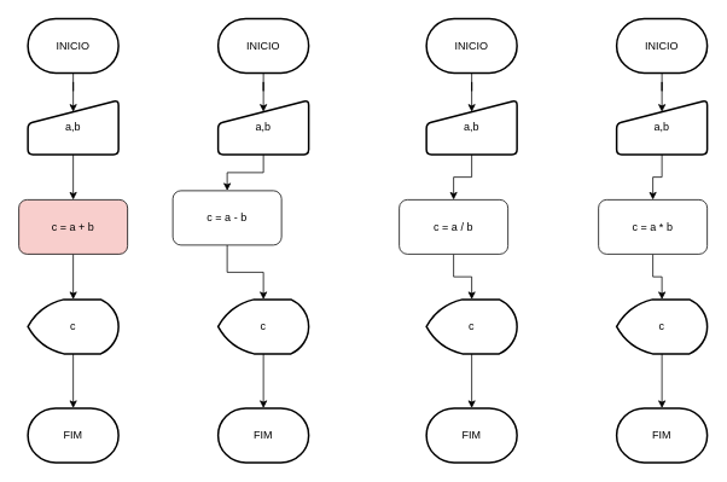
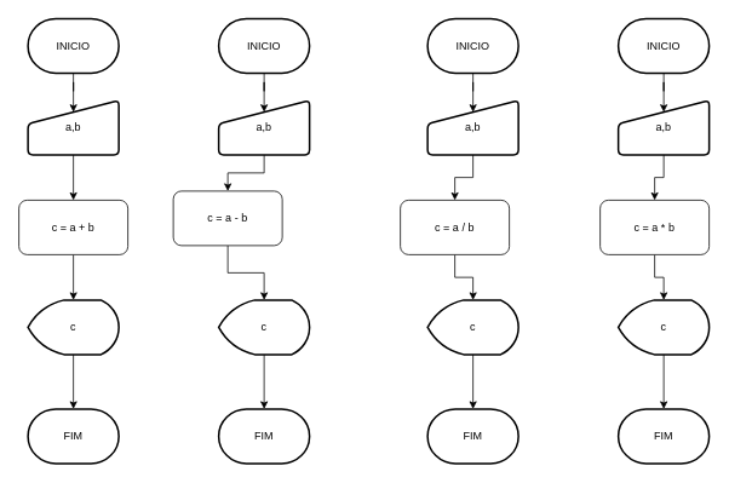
  <mxCell id="0" />
  <mxCell id="1" parent="0" />
  <mxCell id="2" value="" style="edgeStyle=orthogonalEdgeStyle;rounded=0;orthogonalLoop=1;jettySize=auto;html=1;entryX=0.5;entryY=0.217;entryDx=0;entryDy=0;entryPerimeter=0;" edge="1" parent="1" source="3" target="5"><mxGeometry relative="1" as="geometry" /></mxCell>
  <mxCell id="3" value="INICIO" style="strokeWidth=2;html=1;shape=mxgraph.flowchart.terminator;whiteSpace=wrap;" vertex="1" parent="1"><mxGeometry x="30" y="20" width="100" height="60" as="geometry" /></mxCell>
  <mxCell id="4" style="edgeStyle=orthogonalEdgeStyle;rounded=0;orthogonalLoop=1;jettySize=auto;html=1;entryX=0.5;entryY=0;entryDx=0;entryDy=0;" edge="1" parent="1" source="5" target="7"><mxGeometry relative="1" as="geometry" /></mxCell>
  <mxCell id="5" value="a,b" style="html=1;strokeWidth=2;shape=manualInput;whiteSpace=wrap;rounded=1;size=26;arcSize=11;" vertex="1" parent="1"><mxGeometry x="30" y="110" width="100" height="60" as="geometry" /></mxCell>
  <mxCell id="6" style="edgeStyle=orthogonalEdgeStyle;rounded=0;orthogonalLoop=1;jettySize=auto;html=1;entryX=0.5;entryY=0;entryDx=0;entryDy=0;entryPerimeter=0;" edge="1" parent="1" source="7" target="9"><mxGeometry relative="1" as="geometry" /></mxCell>
- <mxCell id="7" value="c = a + b" style="rounded=1;whiteSpace=wrap;html=1;fillColor=#f8cecc;" vertex="1" parent="1"><mxGeometry x="20" y="220" width="120" height="60" as="geometry" /></mxCell>
+ <mxCell id="7" value="c = a + b" style="rounded=1;whiteSpace=wrap;html=1;" vertex="1" parent="1"><mxGeometry x="20" y="220" width="120" height="60" as="geometry" /></mxCell>
  <mxCell id="8" style="edgeStyle=orthogonalEdgeStyle;rounded=0;orthogonalLoop=1;jettySize=auto;html=1;entryX=0.5;entryY=0;entryDx=0;entryDy=0;entryPerimeter=0;" edge="1" parent="1" source="9" target="10"><mxGeometry relative="1" as="geometry" /></mxCell>
  <mxCell id="9" value="c" style="strokeWidth=2;html=1;shape=mxgraph.flowchart.display;whiteSpace=wrap;" vertex="1" parent="1"><mxGeometry x="30" y="330" width="100" height="60" as="geometry" /></mxCell>
  <mxCell id="10" value="FIM" style="strokeWidth=2;html=1;shape=mxgraph.flowchart.terminator;whiteSpace=wrap;" vertex="1" parent="1"><mxGeometry x="30" y="450" width="100" height="60" as="geometry" /></mxCell>
  <mxCell id="11" value="" style="edgeStyle=orthogonalEdgeStyle;rounded=0;orthogonalLoop=1;jettySize=auto;html=1;entryX=0.5;entryY=0.217;entryDx=0;entryDy=0;entryPerimeter=0;" edge="1" source="12" target="14" parent="1"><mxGeometry relative="1" as="geometry" /></mxCell>
  <mxCell id="12" value="INICIO" style="strokeWidth=2;html=1;shape=mxgraph.flowchart.terminator;whiteSpace=wrap;" vertex="1" parent="1"><mxGeometry x="240" y="20" width="100" height="60" as="geometry" /></mxCell>
  <mxCell id="13" style="edgeStyle=orthogonalEdgeStyle;rounded=0;orthogonalLoop=1;jettySize=auto;html=1;entryX=0.5;entryY=0;entryDx=0;entryDy=0;" edge="1" source="14" target="16" parent="1"><mxGeometry relative="1" as="geometry" /></mxCell>
  <mxCell id="14" value="a,b" style="html=1;strokeWidth=2;shape=manualInput;whiteSpace=wrap;rounded=1;size=26;arcSize=11;" vertex="1" parent="1"><mxGeometry x="240" y="110" width="100" height="60" as="geometry" /></mxCell>
  <mxCell id="15" style="edgeStyle=orthogonalEdgeStyle;rounded=0;orthogonalLoop=1;jettySize=auto;html=1;entryX=0.5;entryY=0;entryDx=0;entryDy=0;entryPerimeter=0;" edge="1" source="16" target="18" parent="1"><mxGeometry relative="1" as="geometry" /></mxCell>
  <mxCell id="16" value="c = a - b" style="rounded=1;whiteSpace=wrap;html=1;" vertex="1" parent="1"><mxGeometry x="190" y="210" width="120" height="60" as="geometry" /></mxCell>
  <mxCell id="17" style="edgeStyle=orthogonalEdgeStyle;rounded=0;orthogonalLoop=1;jettySize=auto;html=1;entryX=0.5;entryY=0;entryDx=0;entryDy=0;entryPerimeter=0;" edge="1" source="18" target="19" parent="1"><mxGeometry relative="1" as="geometry" /></mxCell>
  <mxCell id="18" value="c" style="strokeWidth=2;html=1;shape=mxgraph.flowchart.display;whiteSpace=wrap;" vertex="1" parent="1"><mxGeometry x="240" y="330" width="100" height="60" as="geometry" /></mxCell>
  <mxCell id="19" value="FIM" style="strokeWidth=2;html=1;shape=mxgraph.flowchart.terminator;whiteSpace=wrap;" vertex="1" parent="1"><mxGeometry x="240" y="450" width="100" height="60" as="geometry" /></mxCell>
  <mxCell id="20" value="" style="edgeStyle=orthogonalEdgeStyle;rounded=0;orthogonalLoop=1;jettySize=auto;html=1;entryX=0.5;entryY=0.217;entryDx=0;entryDy=0;entryPerimeter=0;" edge="1" parent="1" source="21" target="23"><mxGeometry relative="1" as="geometry" /></mxCell>
  <mxCell id="21" value="INICIO" style="strokeWidth=2;html=1;shape=mxgraph.flowchart.terminator;whiteSpace=wrap;" vertex="1" parent="1"><mxGeometry x="470" y="20" width="100" height="60" as="geometry" /></mxCell>
  <mxCell id="22" style="edgeStyle=orthogonalEdgeStyle;rounded=0;orthogonalLoop=1;jettySize=auto;html=1;entryX=0.5;entryY=0;entryDx=0;entryDy=0;" edge="1" parent="1" source="23" target="25"><mxGeometry relative="1" as="geometry" /></mxCell>
  <mxCell id="23" value="a,b" style="html=1;strokeWidth=2;shape=manualInput;whiteSpace=wrap;rounded=1;size=26;arcSize=11;" vertex="1" parent="1"><mxGeometry x="470" y="110" width="100" height="60" as="geometry" /></mxCell>
  <mxCell id="24" style="edgeStyle=orthogonalEdgeStyle;rounded=0;orthogonalLoop=1;jettySize=auto;html=1;entryX=0.5;entryY=0;entryDx=0;entryDy=0;entryPerimeter=0;" edge="1" parent="1" source="25" target="27"><mxGeometry relative="1" as="geometry" /></mxCell>
  <mxCell id="25" value="c = a / b" style="rounded=1;whiteSpace=wrap;html=1;" vertex="1" parent="1"><mxGeometry x="440" y="220" width="120" height="60" as="geometry" /></mxCell>
  <mxCell id="26" style="edgeStyle=orthogonalEdgeStyle;rounded=0;orthogonalLoop=1;jettySize=auto;html=1;entryX=0.5;entryY=0;entryDx=0;entryDy=0;entryPerimeter=0;" edge="1" parent="1" source="27" target="28"><mxGeometry relative="1" as="geometry" /></mxCell>
  <mxCell id="27" value="c" style="strokeWidth=2;html=1;shape=mxgraph.flowchart.display;whiteSpace=wrap;" vertex="1" parent="1"><mxGeometry x="470" y="330" width="100" height="60" as="geometry" /></mxCell>
  <mxCell id="28" value="FIM" style="strokeWidth=2;html=1;shape=mxgraph.flowchart.terminator;whiteSpace=wrap;" vertex="1" parent="1"><mxGeometry x="470" y="450" width="100" height="60" as="geometry" /></mxCell>
  <mxCell id="29" value="" style="edgeStyle=orthogonalEdgeStyle;rounded=0;orthogonalLoop=1;jettySize=auto;html=1;entryX=0.5;entryY=0.217;entryDx=0;entryDy=0;entryPerimeter=0;" edge="1" parent="1" source="30" target="32"><mxGeometry relative="1" as="geometry" /></mxCell>
  <mxCell id="30" value="INICIO" style="strokeWidth=2;html=1;shape=mxgraph.flowchart.terminator;whiteSpace=wrap;" vertex="1" parent="1"><mxGeometry x="680" y="20" width="100" height="60" as="geometry" /></mxCell>
  <mxCell id="31" style="edgeStyle=orthogonalEdgeStyle;rounded=0;orthogonalLoop=1;jettySize=auto;html=1;entryX=0.5;entryY=0;entryDx=0;entryDy=0;" edge="1" parent="1" source="32" target="34"><mxGeometry relative="1" as="geometry" /></mxCell>
  <mxCell id="32" value="a,b" style="html=1;strokeWidth=2;shape=manualInput;whiteSpace=wrap;rounded=1;size=26;arcSize=11;" vertex="1" parent="1"><mxGeometry x="680" y="110" width="100" height="60" as="geometry" /></mxCell>
  <mxCell id="33" style="edgeStyle=orthogonalEdgeStyle;rounded=0;orthogonalLoop=1;jettySize=auto;html=1;entryX=0.5;entryY=0;entryDx=0;entryDy=0;entryPerimeter=0;" edge="1" parent="1" source="34" target="36"><mxGeometry relative="1" as="geometry" /></mxCell>
  <mxCell id="34" value="c = a * b" style="rounded=1;whiteSpace=wrap;html=1;" vertex="1" parent="1"><mxGeometry x="660" y="220" width="120" height="60" as="geometry" /></mxCell>
  <mxCell id="35" style="edgeStyle=orthogonalEdgeStyle;rounded=0;orthogonalLoop=1;jettySize=auto;html=1;entryX=0.5;entryY=0;entryDx=0;entryDy=0;entryPerimeter=0;" edge="1" parent="1" source="36" target="37"><mxGeometry relative="1" as="geometry" /></mxCell>
  <mxCell id="36" value="c" style="strokeWidth=2;html=1;shape=mxgraph.flowchart.display;whiteSpace=wrap;" vertex="1" parent="1"><mxGeometry x="680" y="330" width="100" height="60" as="geometry" /></mxCell>
  <mxCell id="37" value="FIM" style="strokeWidth=2;html=1;shape=mxgraph.flowchart.terminator;whiteSpace=wrap;" vertex="1" parent="1"><mxGeometry x="680" y="450" width="100" height="60" as="geometry" /></mxCell>
